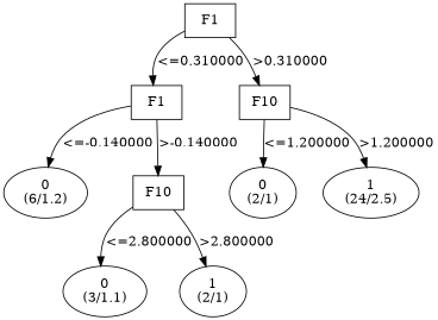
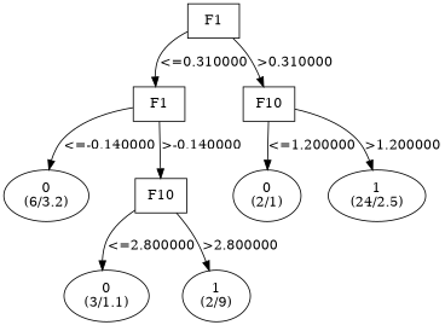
  digraph {
    node [shape=ellipse]
    n1 [label="F1\n" shape=box]
    n2 [label="F1\n" shape=box]
    n3 [label="F10\n" shape=box]
-   n4 [label="0\n(6/1.2)"]
+   n4 [label="0\n(6/3.2)"]
    n5 [label="F10\n" shape=box]
    n6 [label="0\n(2/1)"]
    n7 [label="1\n(24/2.5)"]
    n8 [label="0\n(3/1.1)"]
-   n9 [label="1\n(2/1)"]
+   n9 [label="1\n(2/9)"]
    n1 -> n2 [label="<=0.310000"]
    n1 -> n3 [label=">0.310000"]
    n2 -> n4 [label="<=-0.140000"]
    n2 -> n5 [label=">-0.140000"]
    n3 -> n6 [label="<=1.200000"]
    n3 -> n7 [label=">1.200000"]
    n5 -> n8 [label="<=2.800000"]
    n5 -> n9 [label=">2.800000"]
  }
